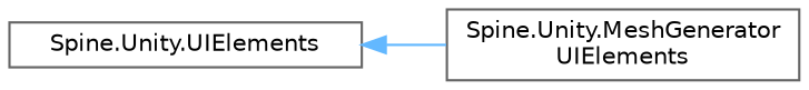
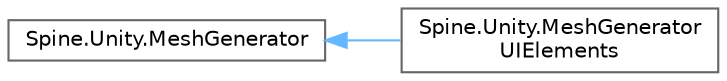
  digraph {
    rankdir=LR
    node [color=grey40 fillcolor=white fontname=Helvetica fontsize=10 shape=box style=filled]
-   n1 [height=0.2 label="Spine.Unity.UIElements" width=0.4]
+   n1 [height=0.2 label="Spine.Unity.MeshGenerator" width=0.4]
    n2 [height=0.2 label="Spine.Unity.MeshGenerator\lUIElements" width=0.4]
    n1 -> n2 [color=steelblue1 dir=back fontname=Helvetica fontsize=10 labelfontname=Helvetica labelfontsize=10 style=solid]
  }
